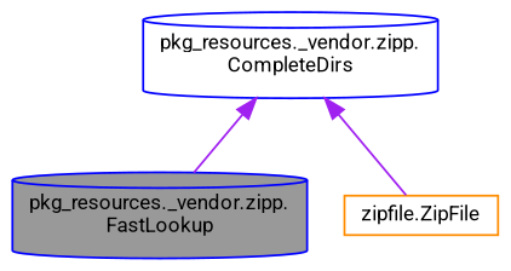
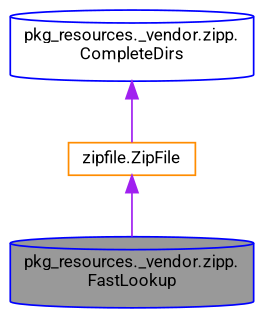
  digraph {
    fontname=Roboto
    node [color=blue fillcolor=white fontname=Roboto fontsize=10 shape=cylinder style=filled]
    edge [color=purple dir=back fontname=Roboto fontsize=10 labelfontname=Helvetica labelfontsize=10 style=solid]
    n1 [fillcolor=grey60 fontcolor=black height=0.2 label="pkg_resources._vendor.zipp.\lFastLookup" width=0.4]
    n2 [height=0.2 label="pkg_resources._vendor.zipp.\lCompleteDirs" width=0.4]
    n3 [color=darkorange height=0.2 label="zipfile.ZipFile" shape=box width=0.4]
-   n2 -> n1
+   n3 -> n1
    n2 -> n3
  }
